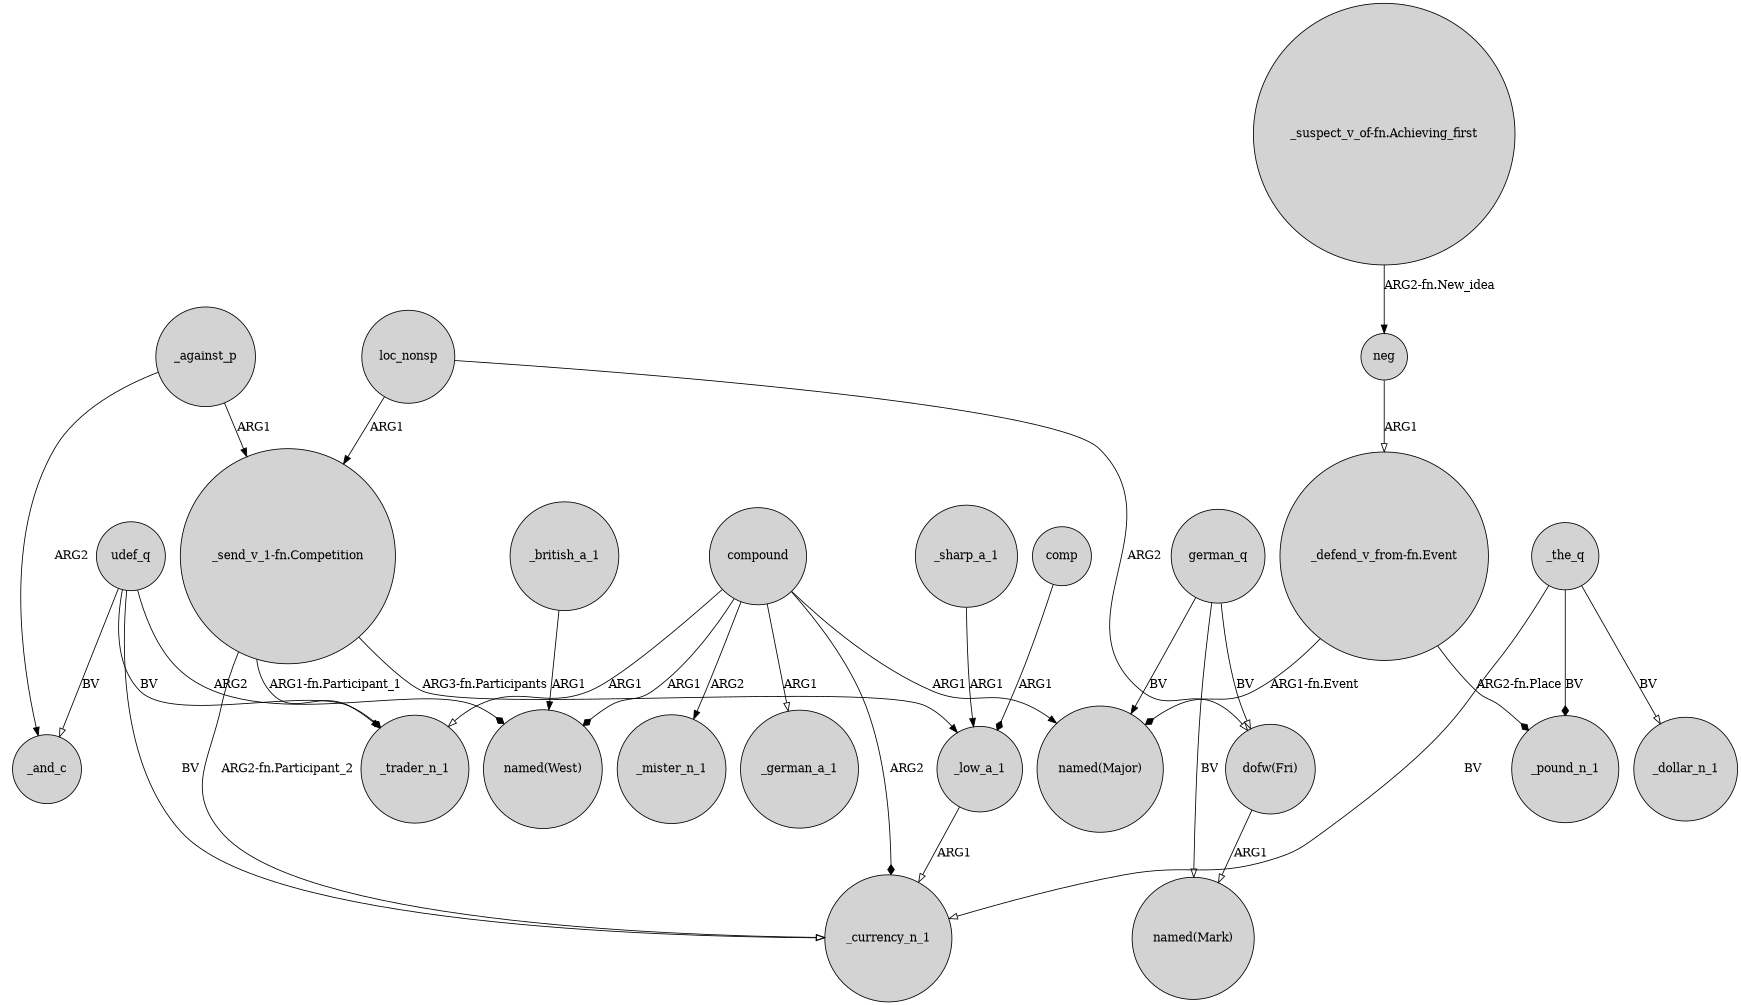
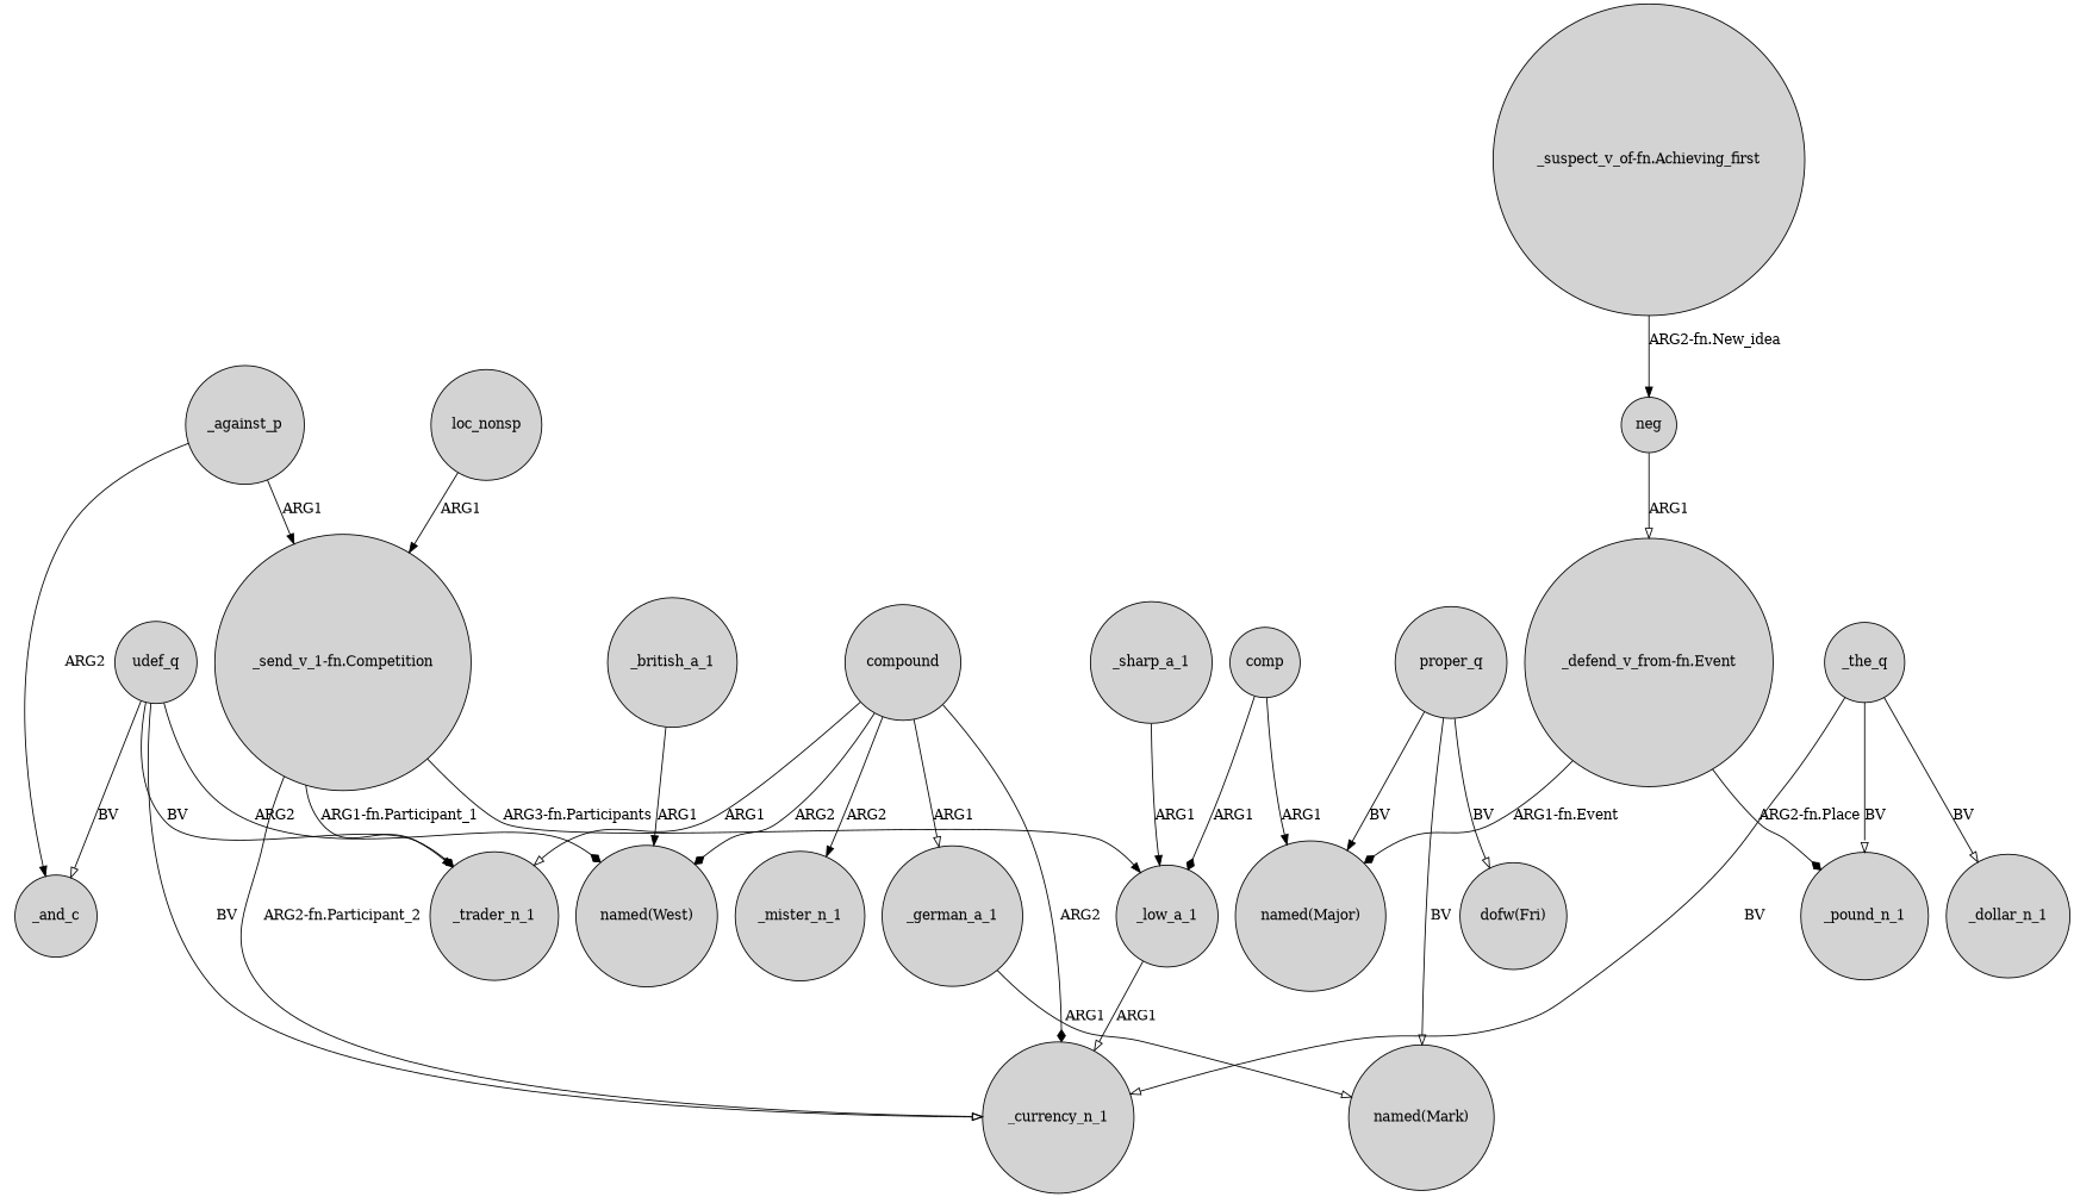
  digraph {
    node [shape=circle style=filled]
    edge [arrowhead=onormal]
    _low_a_1
    _currency_n_1
    compound
    _mister_n_1
    _trader_n_1
    "named(West)"
    "named(Major)"
    _german_a_1
    "named(Mark)"
    comp
    "_defend_v_from-fn.Event"
    _pound_n_1
-   proper_q [label=german_q]
+   proper_q
    "dofw(Fri)"
    _against_p
    _and_c
    "_send_v_1-fn.Competition"
    loc_nonsp
    _the_q
    _dollar_n_1
    udef_q
    _sharp_a_1
    _british_a_1
    "_suspect_v_of-fn.Achieving_first"
    neg
    _low_a_1 -> _currency_n_1 [label=ARG1]
    compound -> _currency_n_1 [arrowhead=diamond label=ARG2]
    compound -> _mister_n_1 [arrowhead=normal label=ARG2]
    compound -> _trader_n_1 [label=ARG1]
-   compound -> "named(West)" [arrowhead=diamond label=ARG1]
-   compound -> "named(Major)" [arrowhead=normal label=ARG1]
+   compound -> "named(West)" [arrowhead=diamond label=ARG2]
+   comp -> "named(Major)" [arrowhead=normal label=ARG1]
    compound -> _german_a_1 [label=ARG1]
-   "dofw(Fri)" -> "named(Mark)" [label=ARG1]
+   _german_a_1 -> "named(Mark)" [label=ARG1]
    comp -> _low_a_1 [arrowhead=diamond label=ARG1]
    "_defend_v_from-fn.Event" -> "named(Major)" [arrowhead=diamond label="ARG1-fn.Event"]
    "_defend_v_from-fn.Event" -> _pound_n_1 [arrowhead=diamond label="ARG2-fn.Place"]
    proper_q -> "named(Major)" [arrowhead=normal label=BV]
    proper_q -> "named(Mark)" [label=BV]
    proper_q -> "dofw(Fri)" [label=BV]
    _against_p -> _and_c [arrowhead=normal label=ARG2]
    _against_p -> "_send_v_1-fn.Competition" [arrowhead=normal label=ARG1]
    "_send_v_1-fn.Competition" -> _low_a_1 [arrowhead=normal label="ARG3-fn.Participants"]
    "_send_v_1-fn.Competition" -> _currency_n_1 [label="ARG2-fn.Participant_2"]
    "_send_v_1-fn.Competition" -> _trader_n_1 [arrowhead=normal label="ARG1-fn.Participant_1"]
-   loc_nonsp -> "dofw(Fri)" [label=ARG2]
    loc_nonsp -> "_send_v_1-fn.Competition" [arrowhead=normal label=ARG1]
    _the_q -> _currency_n_1 [label=BV]
-   _the_q -> _pound_n_1 [arrowhead=diamond label=BV]
+   _the_q -> _pound_n_1 [label=BV]
    _the_q -> _dollar_n_1 [label=BV]
    udef_q -> _currency_n_1 [label=BV]
    udef_q -> _trader_n_1 [arrowhead=diamond label=BV]
    udef_q -> "named(West)" [arrowhead=diamond label=ARG2]
    udef_q -> _and_c [label=BV]
    _sharp_a_1 -> _low_a_1 [arrowhead=normal label=ARG1]
    _british_a_1 -> "named(West)" [arrowhead=normal label=ARG1]
    "_suspect_v_of-fn.Achieving_first" -> neg [arrowhead=normal label="ARG2-fn.New_idea"]
    neg -> "_defend_v_from-fn.Event" [label=ARG1]
  }
